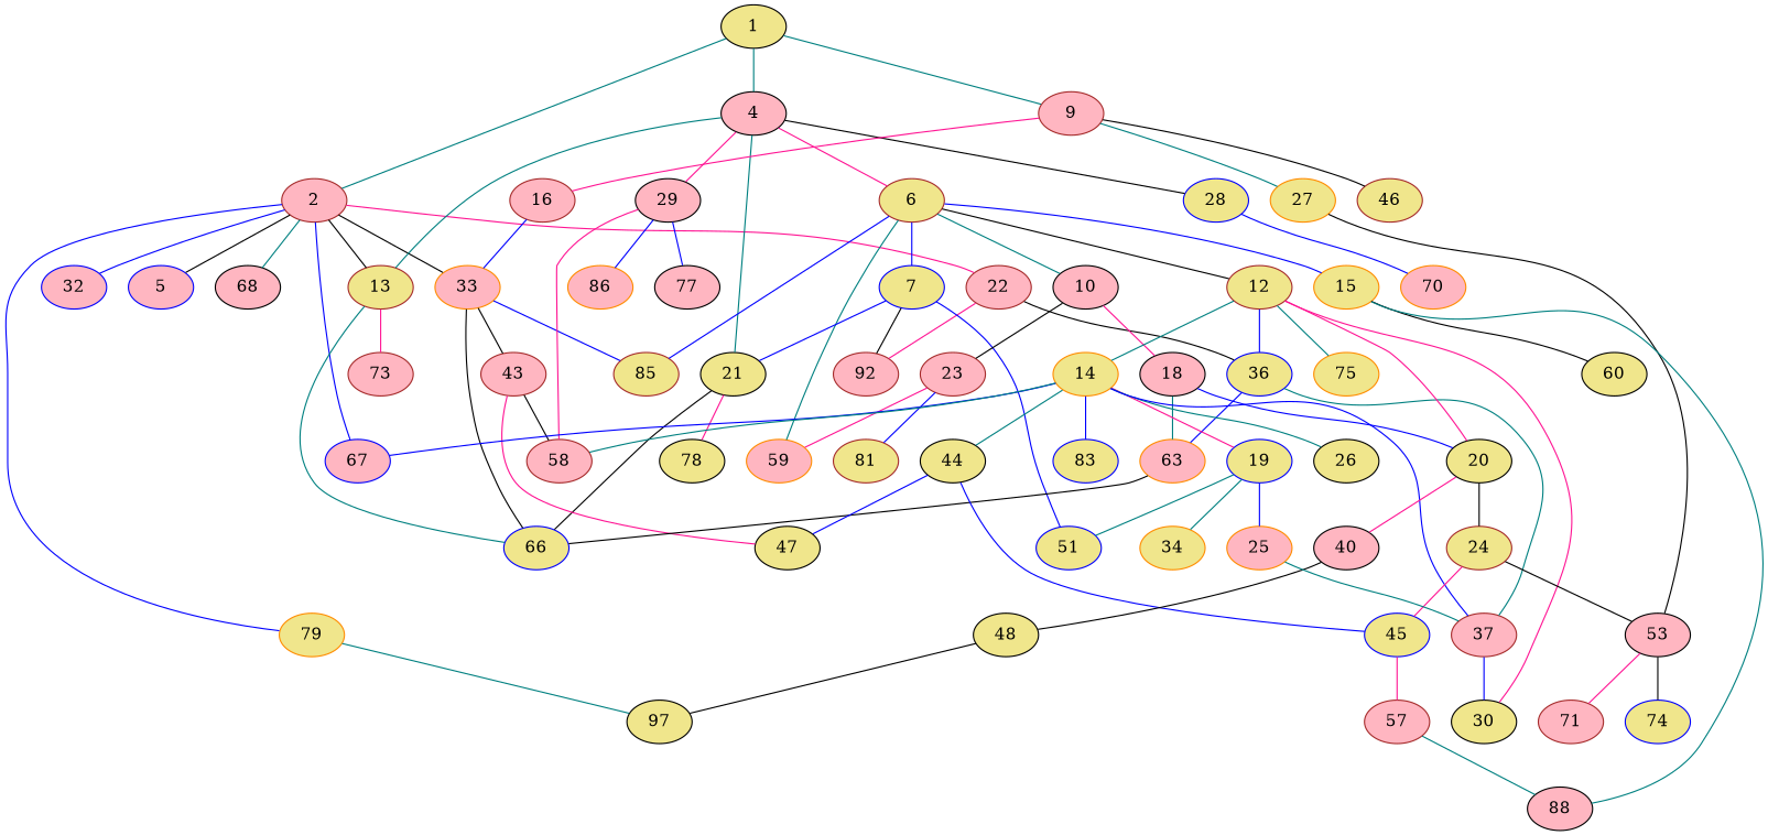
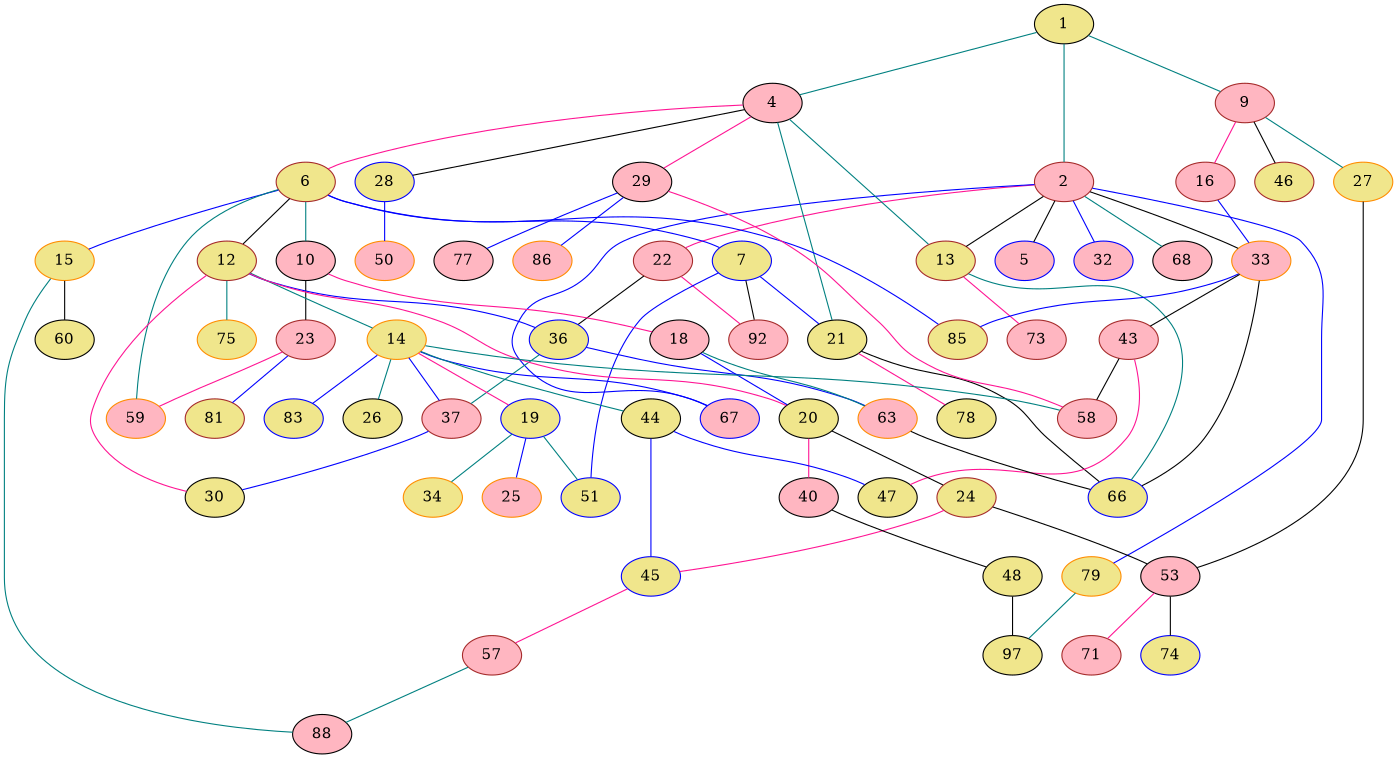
  graph {
    node [color=black fillcolor=khaki style=filled]
    edge [color=blue]
    2 [color=brown fillcolor=lightpink super="+3"]
    5 [color=blue fillcolor=lightpink]
    13 [color=brown super="+56"]
    22 [color=brown fillcolor=lightpink super="+31"]
    32 [color=blue fillcolor=lightpink]
    33 [color=darkorange fillcolor=lightpink super="+69"]
    67 [color=blue fillcolor=lightpink]
    68 [fillcolor=lightpink]
    79 [color=darkorange]
    1
    4 [fillcolor=lightpink super="+98"]
    9 [color=brown fillcolor=lightpink super="+11"]
    6 [color=brown super="+8"]
    21 [super="+35"]
    28 [color=blue super="+30"]
    29 [fillcolor=lightpink super="+64"]
    16 [color=brown fillcolor=lightpink super="+55"]
    27 [color=darkorange super="+87"]
    46 [color=brown]
    66 [color=blue super="+96"]
    73 [color=brown fillcolor=lightpink]
    92 [color=brown fillcolor=lightpink]
    36 [color=blue super="+50"]
    85 [color=brown super="+93"]
    43 [color=brown fillcolor=lightpink]
    97 [super="+100"]
    7 [color=blue super="+39"]
    10 [fillcolor=lightpink super="+42"]
    12 [color=brown super="+65"]
    15 [color=darkorange]
    59 [color=darkorange fillcolor=lightpink]
    78
-   70 [color=darkorange fillcolor=lightpink]
+   70 [color=darkorange fillcolor=lightpink label=50]
    58 [color=brown fillcolor=lightpink super="+90"]
    77 [fillcolor=lightpink]
    86 [color=darkorange fillcolor=lightpink]
    51 [color=blue super="+62"]
    18 [fillcolor=lightpink super="+54"]
    23 [color=brown fillcolor=lightpink super="+49"]
    14 [color=darkorange super="+17"]
    20 [super="+61"]
    n42 [label=30]
    75 [color=darkorange]
    60 [super="+76"]
    88 [fillcolor=lightpink super="+89"]
    53 [fillcolor=lightpink super="+94"]
    63 [color=darkorange fillcolor=lightpink]
    81 [color=brown]
    19 [color=blue super="+41"]
    26
    37 [color=brown fillcolor=lightpink super="+84"]
    44 [super="+95"]
    83 [color=blue]
    24 [color=brown super="+52"]
    40 [fillcolor=lightpink super="+80"]
    25 [color=darkorange fillcolor=lightpink super="+82"]
    34 [color=darkorange]
    45 [color=blue super="+99"]
    47 [super="+91"]
    48
    57 [color=brown fillcolor=lightpink]
    71 [color=brown fillcolor=lightpink super="+72"]
    74 [color=blue]
    2 -- 5 [color=black]
    2 -- 13 [color=black]
    2 -- 22 [color=deeppink]
    2 -- 32
    2 -- 33 [color=black]
    2 -- 67
    2 -- 68 [color=teal]
    2 -- 79
    13 -- 66 [color=teal]
    13 -- 73 [color=deeppink]
    22 -- 92 [color=deeppink]
    22 -- 36 [color=black]
    33 -- 66 [color=black]
    33 -- 85
    33 -- 43 [color=black]
    79 -- 97 [color=teal]
    1 -- 2 [color=teal]
    1 -- 4 [color=teal]
    1 -- 9 [color=teal]
    4 -- 13 [color=teal]
    4 -- 6 [color=deeppink]
    4 -- 21 [color=teal]
    4 -- 28 [color=black]
    4 -- 29 [color=deeppink]
    9 -- 16 [color=deeppink]
    9 -- 27 [color=teal]
    9 -- 46 [color=black]
    6 -- 85
    6 -- 7
    6 -- 10 [color=teal]
    6 -- 12 [color=black]
    6 -- 15
    6 -- 59 [color=teal]
    21 -- 66 [color=black]
    21 -- 78 [color=deeppink]
    28 -- 70 [weight=2]
    29 -- 58 [color=deeppink]
    29 -- 77
    29 -- 86
    16 -- 33
    27 -- 53 [color=black]
    36 -- 63
    36 -- 37 [color=teal]
    43 -- 58 [color=black]
    43 -- 47 [color=deeppink]
    7 -- 21
    7 -- 92 [color=black]
    7 -- 51
    10 -- 18 [color=deeppink]
    10 -- 23 [color=black]
    12 -- 36
    12 -- 14 [color=teal]
    12 -- 20 [color=deeppink]
    12 -- n42 [color=deeppink]
    12 -- 75 [color=teal]
    15 -- 60 [color=black]
    15 -- 88 [color=teal]
    18 -- 20
    18 -- 63 [color=teal weight=2]
    23 -- 59 [color=deeppink]
    23 -- 81
    14 -- 67
    14 -- 58 [color=teal]
    14 -- 19 [color=deeppink]
    14 -- 26 [color=teal]
    14 -- 37
    14 -- 44 [color=teal]
    14 -- 83
    20 -- 24 [color=black]
    20 -- 40 [color=deeppink]
    53 -- 71 [color=deeppink]
    53 -- 74 [color=black]
    63 -- 66 [color=black]
    19 -- 51 [color=teal]
    19 -- 25
    19 -- 34 [color=teal]
    37 -- n42
    44 -- 45
    44 -- 47
    24 -- 53 [color=black]
    24 -- 45 [color=deeppink]
    40 -- 48 [color=black]
-   25 -- 37 [color=teal]
    45 -- 57 [color=deeppink]
    48 -- 97 [color=black]
    57 -- 88 [color=teal]
  }
